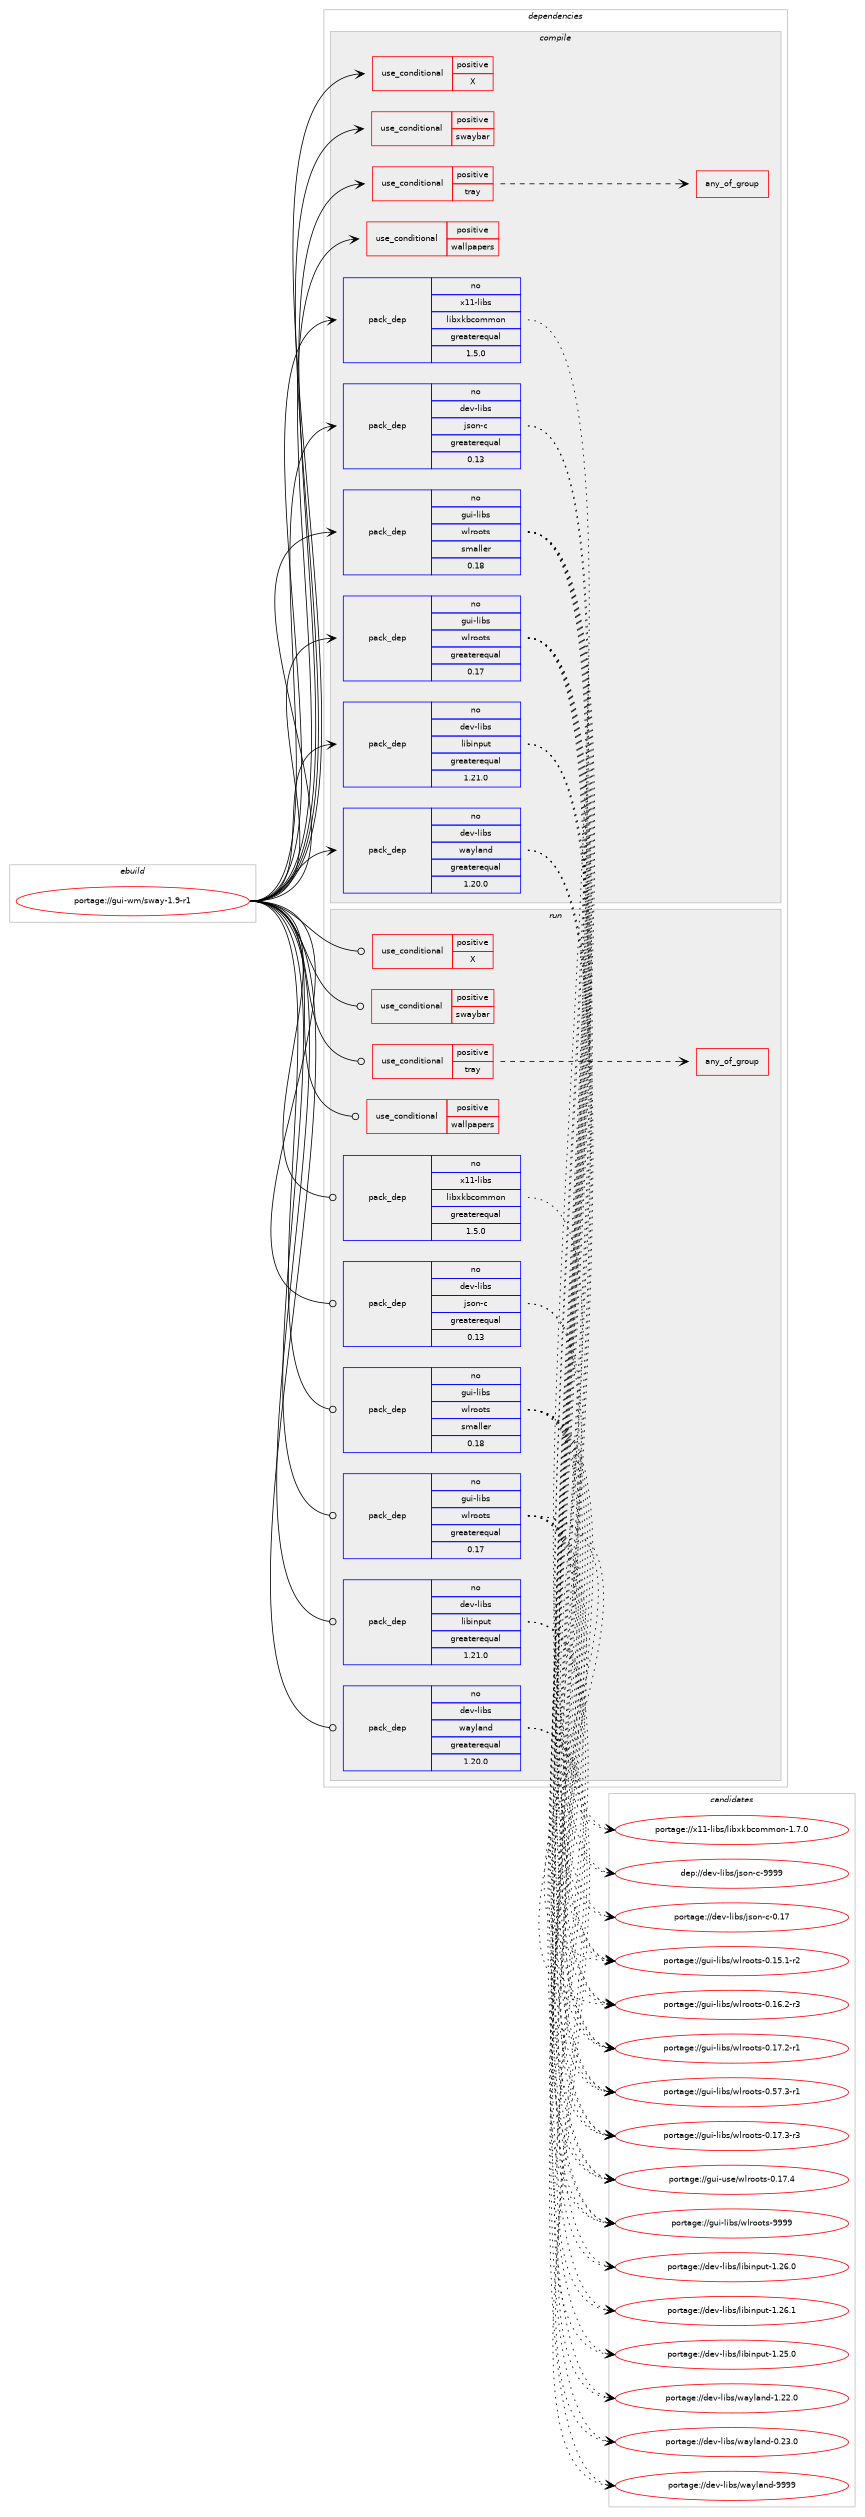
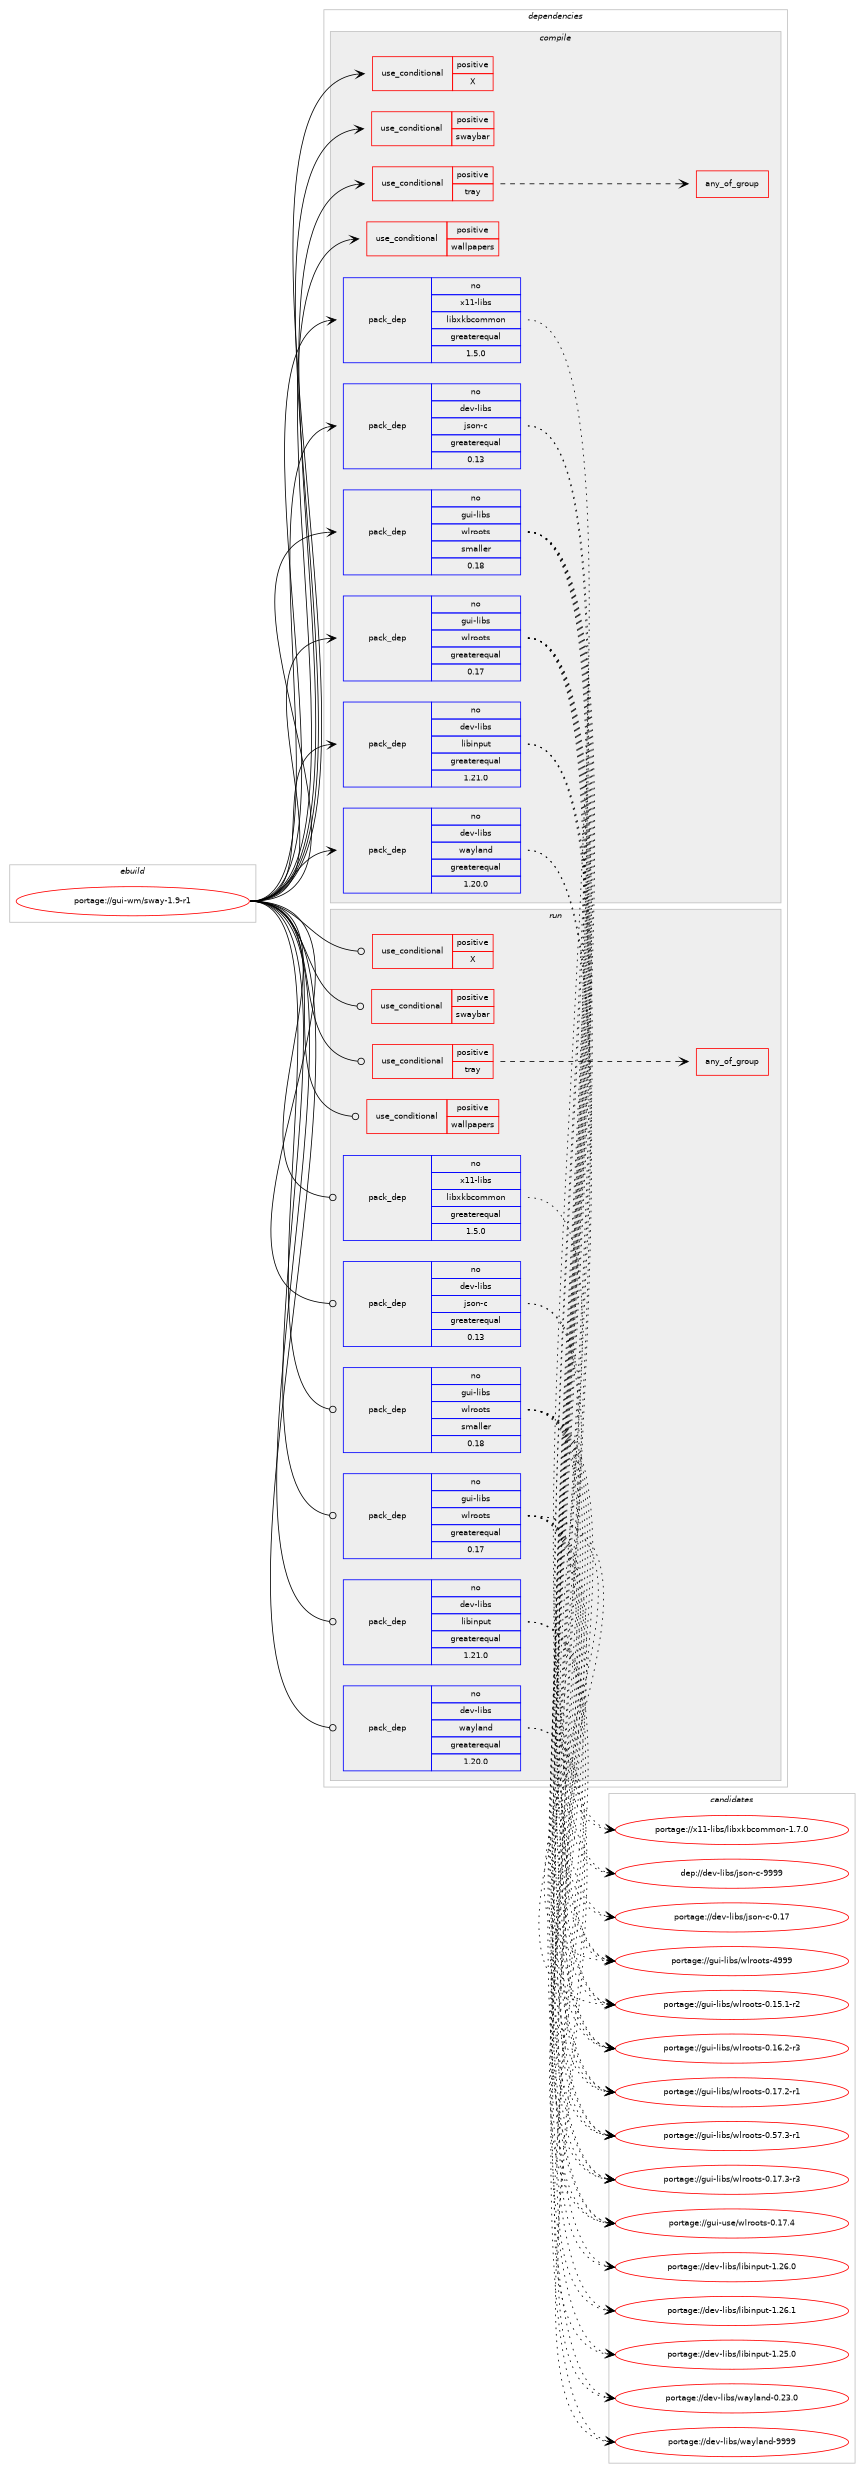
  digraph {
    compound=true
    concentrate=true
    fontname=Helvetica
    fontsize=10
    newrank=true
    rankdir=LR
    ranksep=1.5
    node [color=red fontname=Helvetica fontsize=10 shape=none]
    edge [arrowhead=vee headport=w style=dotted tailport=e weight=100]
    n1 [label="portage://gui-wm/sway-1.9-r1" width=4 shape=""]
    n2 [label=<<TABLE BORDER="0" CELLBORDER="1" CELLSPACING="0" CELLPADDING="4"><TR><TD ROWSPAN="3" CELLPADDING="10">use_conditional</TD></TR><TR><TD>positive</TD></TR><TR><TD>X</TD></TR></TABLE>>]
    n3 [label=<<TABLE BORDER="0" CELLBORDER="1" CELLSPACING="0" CELLPADDING="4"><TR><TD ROWSPAN="3" CELLPADDING="10">use_conditional</TD></TR><TR><TD>positive</TD></TR><TR><TD>swaybar</TD></TR></TABLE>>]
    n4 [label=<<TABLE BORDER="0" CELLBORDER="1" CELLSPACING="0" CELLPADDING="4"><TR><TD CELLPADDING="10">any_of_group</TD></TR></TABLE>>]
    n5 [label=<<TABLE BORDER="0" CELLBORDER="1" CELLSPACING="0" CELLPADDING="4"><TR><TD ROWSPAN="3" CELLPADDING="10">use_conditional</TD></TR><TR><TD>positive</TD></TR><TR><TD>tray</TD></TR></TABLE>>]
    n6 [label=<<TABLE BORDER="0" CELLBORDER="1" CELLSPACING="0" CELLPADDING="4"><TR><TD ROWSPAN="3" CELLPADDING="10">use_conditional</TD></TR><TR><TD>positive</TD></TR><TR><TD>wallpapers</TD></TR></TABLE>>]
    n7 [color=blue label=<<TABLE BORDER="0" CELLBORDER="1" CELLSPACING="0" CELLPADDING="4" WIDTH="220"><TR><TD ROWSPAN="6" CELLPADDING="30">pack_dep</TD></TR><TR><TD WIDTH="110">no</TD></TR><TR><TD>dev-libs</TD></TR><TR><TD>json-c</TD></TR><TR><TD>greaterequal</TD></TR><TR><TD>0.13</TD></TR></TABLE>>]
    n8 [color=blue label=<<TABLE BORDER="0" CELLBORDER="1" CELLSPACING="0" CELLPADDING="4" WIDTH="220"><TR><TD ROWSPAN="6" CELLPADDING="30">pack_dep</TD></TR><TR><TD WIDTH="110">no</TD></TR><TR><TD>dev-libs</TD></TR><TR><TD>libinput</TD></TR><TR><TD>greaterequal</TD></TR><TR><TD>1.21.0</TD></TR></TABLE>>]
    n9 [color=blue label=<<TABLE BORDER="0" CELLBORDER="1" CELLSPACING="0" CELLPADDING="4" WIDTH="220"><TR><TD ROWSPAN="6" CELLPADDING="30">pack_dep</TD></TR><TR><TD WIDTH="110">no</TD></TR><TR><TD>dev-libs</TD></TR><TR><TD>wayland</TD></TR><TR><TD>greaterequal</TD></TR><TR><TD>1.20.0</TD></TR></TABLE>>]
    n10 [color=blue label=<<TABLE BORDER="0" CELLBORDER="1" CELLSPACING="0" CELLPADDING="4" WIDTH="220"><TR><TD ROWSPAN="6" CELLPADDING="30">pack_dep</TD></TR><TR><TD WIDTH="110">no</TD></TR><TR><TD>gui-libs</TD></TR><TR><TD>wlroots</TD></TR><TR><TD>greaterequal</TD></TR><TR><TD>0.17</TD></TR></TABLE>>]
    n11 [color=blue label=<<TABLE BORDER="0" CELLBORDER="1" CELLSPACING="0" CELLPADDING="4" WIDTH="220"><TR><TD ROWSPAN="6" CELLPADDING="30">pack_dep</TD></TR><TR><TD WIDTH="110">no</TD></TR><TR><TD>gui-libs</TD></TR><TR><TD>wlroots</TD></TR><TR><TD>smaller</TD></TR><TR><TD>0.18</TD></TR></TABLE>>]
    n12 [color=blue label=<<TABLE BORDER="0" CELLBORDER="1" CELLSPACING="0" CELLPADDING="4" WIDTH="220"><TR><TD ROWSPAN="6" CELLPADDING="30">pack_dep</TD></TR><TR><TD WIDTH="110">no</TD></TR><TR><TD>x11-libs</TD></TR><TR><TD>libxkbcommon</TD></TR><TR><TD>greaterequal</TD></TR><TR><TD>1.5.0</TD></TR></TABLE>>]
    n13 [label=<<TABLE BORDER="0" CELLBORDER="1" CELLSPACING="0" CELLPADDING="4"><TR><TD ROWSPAN="3" CELLPADDING="10">use_conditional</TD></TR><TR><TD>positive</TD></TR><TR><TD>X</TD></TR></TABLE>>]
    n14 [label=<<TABLE BORDER="0" CELLBORDER="1" CELLSPACING="0" CELLPADDING="4"><TR><TD ROWSPAN="3" CELLPADDING="10">use_conditional</TD></TR><TR><TD>positive</TD></TR><TR><TD>swaybar</TD></TR></TABLE>>]
    n15 [label=<<TABLE BORDER="0" CELLBORDER="1" CELLSPACING="0" CELLPADDING="4"><TR><TD CELLPADDING="10">any_of_group</TD></TR></TABLE>>]
    n16 [label=<<TABLE BORDER="0" CELLBORDER="1" CELLSPACING="0" CELLPADDING="4"><TR><TD ROWSPAN="3" CELLPADDING="10">use_conditional</TD></TR><TR><TD>positive</TD></TR><TR><TD>tray</TD></TR></TABLE>>]
    n17 [label=<<TABLE BORDER="0" CELLBORDER="1" CELLSPACING="0" CELLPADDING="4"><TR><TD ROWSPAN="3" CELLPADDING="10">use_conditional</TD></TR><TR><TD>positive</TD></TR><TR><TD>wallpapers</TD></TR></TABLE>>]
    n18 [color=blue label=<<TABLE BORDER="0" CELLBORDER="1" CELLSPACING="0" CELLPADDING="4" WIDTH="220"><TR><TD ROWSPAN="6" CELLPADDING="30">pack_dep</TD></TR><TR><TD WIDTH="110">no</TD></TR><TR><TD>dev-libs</TD></TR><TR><TD>json-c</TD></TR><TR><TD>greaterequal</TD></TR><TR><TD>0.13</TD></TR></TABLE>>]
    n19 [color=blue label=<<TABLE BORDER="0" CELLBORDER="1" CELLSPACING="0" CELLPADDING="4" WIDTH="220"><TR><TD ROWSPAN="6" CELLPADDING="30">pack_dep</TD></TR><TR><TD WIDTH="110">no</TD></TR><TR><TD>dev-libs</TD></TR><TR><TD>libinput</TD></TR><TR><TD>greaterequal</TD></TR><TR><TD>1.21.0</TD></TR></TABLE>>]
    n20 [color=blue label=<<TABLE BORDER="0" CELLBORDER="1" CELLSPACING="0" CELLPADDING="4" WIDTH="220"><TR><TD ROWSPAN="6" CELLPADDING="30">pack_dep</TD></TR><TR><TD WIDTH="110">no</TD></TR><TR><TD>dev-libs</TD></TR><TR><TD>wayland</TD></TR><TR><TD>greaterequal</TD></TR><TR><TD>1.20.0</TD></TR></TABLE>>]
    n21 [color=blue label=<<TABLE BORDER="0" CELLBORDER="1" CELLSPACING="0" CELLPADDING="4" WIDTH="220"><TR><TD ROWSPAN="6" CELLPADDING="30">pack_dep</TD></TR><TR><TD WIDTH="110">no</TD></TR><TR><TD>gui-libs</TD></TR><TR><TD>wlroots</TD></TR><TR><TD>greaterequal</TD></TR><TR><TD>0.17</TD></TR></TABLE>>]
    n22 [color=blue label=<<TABLE BORDER="0" CELLBORDER="1" CELLSPACING="0" CELLPADDING="4" WIDTH="220"><TR><TD ROWSPAN="6" CELLPADDING="30">pack_dep</TD></TR><TR><TD WIDTH="110">no</TD></TR><TR><TD>gui-libs</TD></TR><TR><TD>wlroots</TD></TR><TR><TD>smaller</TD></TR><TR><TD>0.18</TD></TR></TABLE>>]
    n23 [color=blue label=<<TABLE BORDER="0" CELLBORDER="1" CELLSPACING="0" CELLPADDING="4" WIDTH="220"><TR><TD ROWSPAN="6" CELLPADDING="30">pack_dep</TD></TR><TR><TD WIDTH="110">no</TD></TR><TR><TD>x11-libs</TD></TR><TR><TD>libxkbcommon</TD></TR><TR><TD>greaterequal</TD></TR><TR><TD>1.5.0</TD></TR></TABLE>>]
    n24 [label="portage://dev-libs/libinput-1.25.0" width=4 shape=""]
    n25 [label="portage://dev-libs/libinput-1.26.0" width=4 shape=""]
    n26 [label="portage://dev-libs/libinput-1.26.1" width=4 shape=""]
    n27 [label="portage://dev-libs/json-c-0.17" width=4 shape=""]
    n28 [label="dep://dev-libs/json-c-9999" width=4 shape=""]
-   n29 [label="portage://dev-libs/wayland-1.22.0" width=4 shape=""]
    n30 [label="portage://dev-libs/wayland-0.23.0" width=4 shape=""]
    n31 [label="portage://dev-libs/wayland-9999" width=4 shape=""]
    n32 [label="portage://gui-libs/wlroots-0.15.1-r2" width=4 shape=""]
    n33 [label="portage://gui-libs/wlroots-0.16.2-r3" width=4 shape=""]
    n34 [label="portage://gui-libs/wlroots-0.17.2-r1" width=4 shape=""]
    n35 [label="portage://gui-libs/wlroots-0.57.3-r1" width=4 shape=""]
    n36 [label="portage://gui-libs/wlroots-0.17.3-r3" width=4 shape=""]
    n37 [label="portage://gui-use/wlroots-0.17.4" width=4 shape=""]
-   n38 [label="portage://gui-libs/wlroots-9999" width=4 shape=""]
+   n38 [label="portage://gui-libs/wlroots-4999" width=4 shape=""]
    n39 [label="portage://x11-libs/libxkbcommon-1.7.0" width=4 shape=""]
    subgraph cluster_1 {
      color=gray
      label=<<i>ebuild</i>>
      rank=same
      n1
    }
    subgraph cluster_2 {
      color=gray
      label=<<i>dependencies</i>>
      subgraph cluster_3 {
        color=gray
        fillcolor="#eeeeee"
        label=<<i>compile</i>>
        style=filled
        subgraph sub_4 {
          color=gray
          fillcolor="#eeeeee"
          label=<<i>compile</i>>
          style=filled
          n2
        }
        subgraph sub_5 {
          color=gray
          fillcolor="#eeeeee"
          label=<<i>compile</i>>
          style=filled
          n3
        }
        subgraph sub_6 {
          color=gray
          fillcolor="#eeeeee"
          label=<<i>compile</i>>
          style=filled
          n5
          subgraph sub_7 {
            color=gray
            fillcolor="#eeeeee"
            label=<<i>compile</i>>
            style=filled
            n4
          }
        }
        subgraph sub_8 {
          color=gray
          fillcolor="#eeeeee"
          label=<<i>compile</i>>
          style=filled
          n6
        }
        subgraph sub_9 {
          color=gray
          fillcolor="#eeeeee"
          label=<<i>compile</i>>
          style=filled
          n7
        }
        subgraph sub_10 {
          color=gray
          fillcolor="#eeeeee"
          label=<<i>compile</i>>
          style=filled
          n8
        }
        subgraph sub_11 {
          color=gray
          fillcolor="#eeeeee"
          label=<<i>compile</i>>
          style=filled
          n9
        }
        subgraph sub_12 {
          color=gray
          fillcolor="#eeeeee"
          label=<<i>compile</i>>
          style=filled
          n10
        }
        subgraph sub_13 {
          color=gray
          fillcolor="#eeeeee"
          label=<<i>compile</i>>
          style=filled
          n11
        }
        subgraph sub_14 {
          color=gray
          fillcolor="#eeeeee"
          label=<<i>compile</i>>
          style=filled
          n12
        }
      }
      subgraph cluster_15 {
        color=gray
        fillcolor="#eeeeee"
        label=<<i>run</i>>
        style=filled
        subgraph sub_16 {
          color=gray
          fillcolor="#eeeeee"
          label=<<i>run</i>>
          style=filled
          n13
        }
        subgraph sub_17 {
          color=gray
          fillcolor="#eeeeee"
          label=<<i>run</i>>
          style=filled
          n14
        }
        subgraph sub_18 {
          color=gray
          fillcolor="#eeeeee"
          label=<<i>run</i>>
          style=filled
          n16
          subgraph sub_19 {
            color=gray
            fillcolor="#eeeeee"
            label=<<i>run</i>>
            style=filled
            n15
          }
        }
        subgraph sub_20 {
          color=gray
          fillcolor="#eeeeee"
          label=<<i>run</i>>
          style=filled
          n17
        }
        subgraph sub_21 {
          color=gray
          fillcolor="#eeeeee"
          label=<<i>run</i>>
          style=filled
          n18
        }
        subgraph sub_22 {
          color=gray
          fillcolor="#eeeeee"
          label=<<i>run</i>>
          style=filled
          n19
        }
        subgraph sub_23 {
          color=gray
          fillcolor="#eeeeee"
          label=<<i>run</i>>
          style=filled
          n20
        }
        subgraph sub_24 {
          color=gray
          fillcolor="#eeeeee"
          label=<<i>run</i>>
          style=filled
          n21
        }
        subgraph sub_25 {
          color=gray
          fillcolor="#eeeeee"
          label=<<i>run</i>>
          style=filled
          n22
        }
        subgraph sub_26 {
          color=gray
          fillcolor="#eeeeee"
          label=<<i>run</i>>
          style=filled
          n23
        }
      }
      subgraph cluster_27 {
        color=gray
        fillcolor="#eeeeee"
        label=<<i>compile and run</i>>
        style=filled
      }
    }
    subgraph cluster_28 {
      color=gray
      label=<<i>candidates</i>>
      rank=same
      subgraph sub_29 {
        color=black
        label=<<i>candidates</i>>
        nodesep=1
        rank=same
        n24
        n25
        n26
      }
      subgraph sub_30 {
        color=black
        label=<<i>candidates</i>>
        nodesep=1
        rank=same
        n27
        n28
      }
      subgraph sub_31 {
        color=black
        label=<<i>candidates</i>>
        nodesep=1
        rank=same
-       n29
        n30
        n31
      }
      subgraph sub_32 {
        color=black
        label=<<i>candidates</i>>
        nodesep=1
        rank=same
        n32
        n33
        n34
        n35
        n36
        n37
        n38
      }
      subgraph sub_33 {
        color=black
        label=<<i>candidates</i>>
        nodesep=1
        rank=same
        n32
        n33
        n34
        n35
        n36
        n37
        n38
      }
      subgraph sub_34 {
        color=black
        label=<<i>candidates</i>>
        nodesep=1
        rank=same
        n39
      }
      subgraph sub_35 {
        color=black
        label=<<i>candidates</i>>
        nodesep=1
        rank=same
        n27
        n28
      }
      subgraph sub_36 {
        color=black
        label=<<i>candidates</i>>
        nodesep=1
        rank=same
        n24
        n25
        n26
      }
      subgraph sub_37 {
        color=black
        label=<<i>candidates</i>>
        nodesep=1
        rank=same
-       n29
        n30
        n31
      }
      subgraph sub_38 {
        color=black
        label=<<i>candidates</i>>
        nodesep=1
        rank=same
        n32
        n33
        n34
        n35
        n36
        n37
        n38
      }
      subgraph sub_39 {
        color=black
        label=<<i>candidates</i>>
        nodesep=1
        rank=same
        n32
        n33
        n34
        n35
        n36
        n37
        n38
      }
      subgraph sub_40 {
        color=black
        label=<<i>candidates</i>>
        nodesep=1
        rank=same
        n39
      }
    }
    n1 -> n2 [style=solid weight=20]
    n1 -> n3 [style=solid weight=20]
    n1 -> n5 [style=solid weight=20]
    n1 -> n6 [style=solid weight=20]
    n1 -> n7 [style=solid weight=20]
    n1 -> n8 [style=solid weight=20]
    n1 -> n9 [style=solid weight=20]
    n1 -> n10 [style=solid weight=20]
    n1 -> n11 [style=solid weight=20]
    n1 -> n12 [style=solid weight=20]
    n1 -> n13 [arrowhead=odot style=solid weight=20]
    n1 -> n14 [arrowhead=odot style=solid weight=20]
    n1 -> n16 [arrowhead=odot style=solid weight=20]
    n1 -> n17 [arrowhead=odot style=solid weight=20]
    n1 -> n18 [arrowhead=odot style=solid weight=20]
    n1 -> n19 [arrowhead=odot style=solid weight=20]
    n1 -> n20 [arrowhead=odot style=solid weight=20]
    n1 -> n21 [arrowhead=odot style=solid weight=20]
    n1 -> n22 [arrowhead=odot style=solid weight=20]
    n1 -> n23 [arrowhead=odot style=solid weight=20]
    n5 -> n4 [style=dashed weight=20]
    n7 -> n27
    n7 -> n28
    n8 -> n24
    n8 -> n25
    n8 -> n26
-   n9 -> n29
    n9 -> n30
    n9 -> n31
    n10 -> n32
    n10 -> n33
    n10 -> n34
    n10 -> n35
    n10 -> n36
    n10 -> n37
    n10 -> n38
    n11 -> n32
    n11 -> n33
    n11 -> n34
    n11 -> n35
    n11 -> n36
    n11 -> n37
    n11 -> n38
    n12 -> n39
    n16 -> n15 [style=dashed weight=20]
    n18 -> n27
    n18 -> n28
    n19 -> n24
    n19 -> n25
    n19 -> n26
-   n20 -> n29
    n20 -> n30
    n20 -> n31
    n21 -> n32
    n21 -> n33
    n21 -> n34
    n21 -> n35
    n21 -> n36
    n21 -> n37
    n21 -> n38
    n22 -> n32
    n22 -> n33
    n22 -> n34
    n22 -> n35
    n22 -> n36
    n22 -> n37
    n22 -> n38
    n23 -> n39
  }
